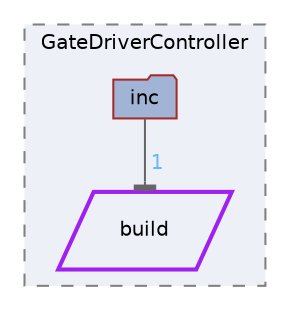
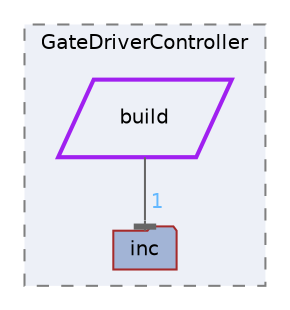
  digraph {
    compound=true
    node [fontname=Helvetica fontsize=10]
    n1 [color=brown fillcolor="#a2b4d6" height=0.2 label=inc shape=folder style=filled width=0.4]
    n2 [color=purple fillcolor="#edf0f7" height=0.2 label=build shape=parallelogram style="filled,bold" width=0.4]
    subgraph cluster_1 {
      bgcolor="#edf0f7"
      fontname=Helvetica
      fontsize=10
      label=GateDriverController
      pencolor=grey50
      style="filled,dashed"
      n1
      n2
    }
-   n1 -> n2 [color=gray40 fontcolor=steelblue1 fontname=Helvetica fontsize=10 headlabel=1 labeldistance=1.5 labelfontname=Helvetica labelfontsize=10 arrowhead=tee]
+   n2 -> n1 [color=gray40 fontcolor=steelblue1 fontname=Helvetica fontsize=10 headlabel=1 labeldistance=1.5 labelfontname=Helvetica labelfontsize=10 arrowhead=tee]
  }
